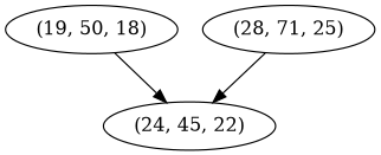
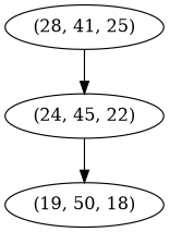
  digraph {
    "(19, 50, 18)"
    "(24, 45, 22)"
-   "(28, 41, 25)" [label="(28, 71, 25)"]
-   "(19, 50, 18)" -> "(24, 45, 22)"
+   "(28, 41, 25)"
+   "(24, 45, 22)" -> "(19, 50, 18)"
    "(28, 41, 25)" -> "(24, 45, 22)"
  }
